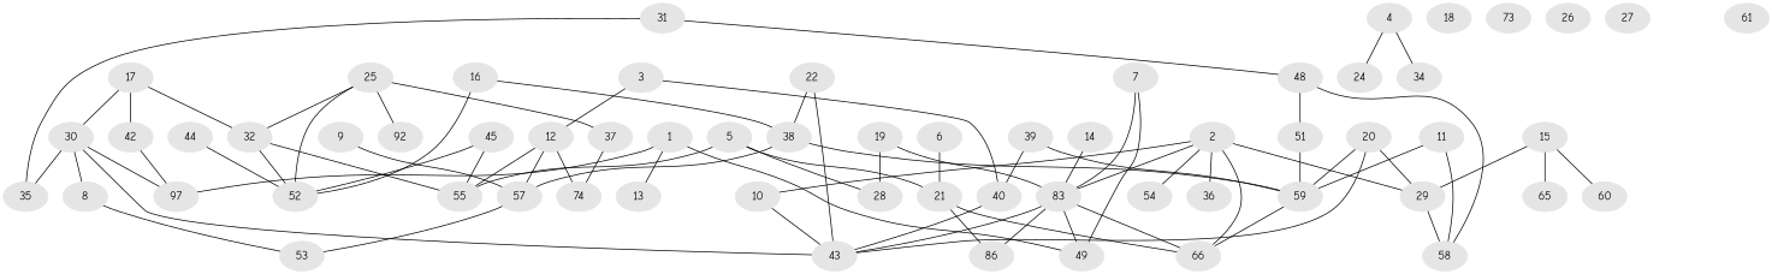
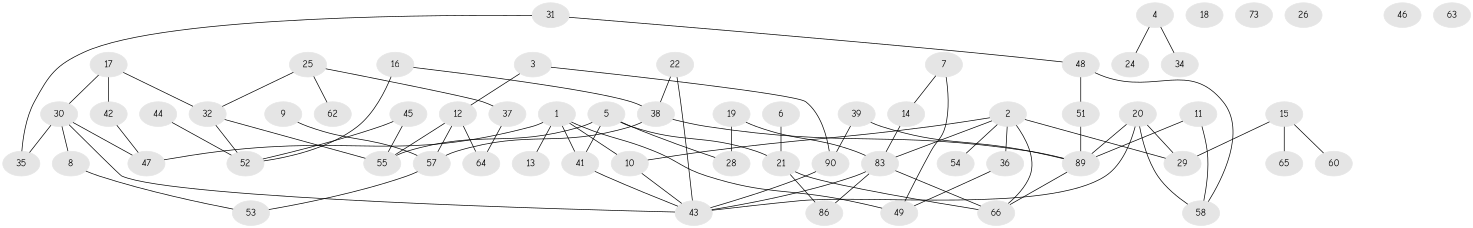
  graph {
    fontname="Comic Neue"
    node [color=gray90 fontname="Comic Neue" style=filled]
    edge [fontname="Comic Neue"]
    1
    10
    13
-   47 [label=97]
+   41
+   47
    49
    43
    2
    29
    n10 [label=83]
    36
    54
    66
    58
    n15 [label=86]
    3
-   40
+   40 [label=90]
    12
    9
    57
    4
    24
    34
    5
    21
    28
    55
    6
    7
    8
    53
    11
-   59
-   64 [label=74]
+   59 [label=89]
+   64
    14
    15
    60
    65
    16
    38
    52
    17
    30
    32
    42
    35
    18
    19
    20
    22
    n51 [label=73]
    37
    25
-   62 [label=92]
+   62
    26
-   27
    31
    48
    51
    39
    44
    45
-   61
+   46
+   61 [label=63]
+   1 -- 10
    1 -- 13
+   1 -- 41
    1 -- 47
    1 -- 49
    10 -- 43
+   41 -- 43
    2 -- 10
    2 -- 29
    2 -- n10
    2 -- 36
    2 -- 54
    2 -- 66
-   29 -- 58
-   n10 -- 49
+   20 -- 58
+   36 -- 49
    n10 -- 43
    n10 -- 66
    n10 -- n15
    3 -- 40
    3 -- 12
    40 -- 43
    12 -- 57
    12 -- 55
    12 -- 64
    9 -- 57
    57 -- 53
    4 -- 24
    4 -- 34
+   5 -- 41
    5 -- 21
    5 -- 28
    5 -- 55
    21 -- 66
    21 -- n15
    6 -- 21
    7 -- 49
-   7 -- n10
+   7 -- 14
    8 -- 53
    11 -- 58
    11 -- 59
    59 -- 66
    14 -- n10
    15 -- 29
    15 -- 60
    15 -- 65
    16 -- 38
    16 -- 52
    38 -- 57
    38 -- 59
    17 -- 30
    17 -- 32
    17 -- 42
    30 -- 47
    30 -- 43
    30 -- 8
    30 -- 35
    32 -- 55
    32 -- 52
    42 -- 47
    19 -- n10
    19 -- 28
    20 -- 43
    20 -- 29
    20 -- 59
    22 -- 43
    22 -- 38
    37 -- 64
-   25 -- 52
    25 -- 32
    25 -- 37
    25 -- 62
    31 -- 35
    31 -- 48
    48 -- 58
    48 -- 51
    51 -- 59
    39 -- 40
    39 -- 59
    44 -- 52
    45 -- 55
    45 -- 52
  }
